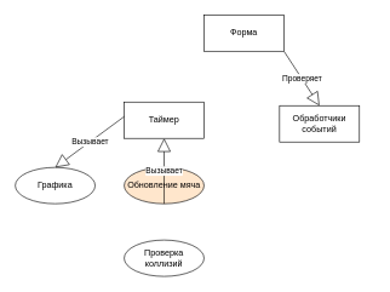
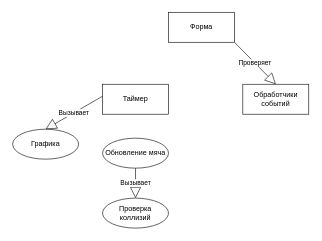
  <mxCell id="0" />
  <mxCell id="1" parent="0" />
  <mxCell id="2" value="Форма" style="html=1;whiteSpace=wrap;" vertex="1" parent="1"><mxGeometry x="280" y="20" width="110" height="50" as="geometry" /></mxCell>
  <mxCell id="3" value="Таймер" style="html=1;whiteSpace=wrap;" vertex="1" parent="1"><mxGeometry x="170" y="140" width="110" height="50" as="geometry" /></mxCell>
- <mxCell id="4" value="Обработчики событий" style="html=1;whiteSpace=wrap;" vertex="1" parent="1"><mxGeometry x="384" y="145" width="110" height="50" as="geometry" /></mxCell>
- <mxCell id="5" value="Графика" style="ellipse;whiteSpace=wrap;html=1;" vertex="1" parent="1"><mxGeometry x="20" y="230" width="110" height="50" as="geometry" /></mxCell>
- <mxCell id="6" value="Обновление мяча" style="ellipse;whiteSpace=wrap;html=1;fillColor=#ffe6cc;" vertex="1" parent="1"><mxGeometry x="170" y="230" width="110" height="50" as="geometry" /></mxCell>
+ <mxCell id="4" value="Обработчики событий" style="html=1;whiteSpace=wrap;" vertex="1" parent="1"><mxGeometry x="404" y="140" width="110" height="50" as="geometry" /></mxCell>
+ <mxCell id="5" value="Графика" style="ellipse;whiteSpace=wrap;html=1;" vertex="1" parent="1"><mxGeometry x="20" y="215" width="110" height="50" as="geometry" /></mxCell>
+ <mxCell id="6" value="Обновление мяча" style="ellipse;whiteSpace=wrap;html=1;" vertex="1" parent="1"><mxGeometry x="170" y="230" width="110" height="50" as="geometry" /></mxCell>
  <mxCell id="7" value="Проверка коллизий" style="ellipse;whiteSpace=wrap;html=1;" vertex="1" parent="1"><mxGeometry x="170" y="330" width="110" height="50" as="geometry" /></mxCell>
  <mxCell id="8" value="Проверяет" style="endArrow=block;endSize=16;endFill=0;html=1;rounded=0;exitX=0;exitY=1;exitDx=0;exitDy=0;entryX=0.5;entryY=0;entryDx=0;entryDy=0;" edge="1" parent="1" target="4"><mxGeometry width="160" relative="1" as="geometry"><mxPoint x="390" y="70" as="sourcePoint" /><mxPoint x="335" y="140" as="targetPoint" /></mxGeometry></mxCell>
  <mxCell id="9" value="Вызывает" style="endArrow=block;endSize=16;endFill=0;html=1;rounded=0;exitX=0;exitY=1;exitDx=0;exitDy=0;entryX=0.5;entryY=0;entryDx=0;entryDy=0;" edge="1" parent="1" target="5"><mxGeometry width="160" relative="1" as="geometry"><mxPoint x="170" y="160" as="sourcePoint" /><mxPoint x="115" y="230" as="targetPoint" /></mxGeometry></mxCell>
- <mxCell id="10" value="Вызывает" style="endArrow=block;endSize=16;endFill=0;html=1;rounded=0;exitX=0.5;exitY=1;exitDx=0;exitDy=0;" edge="1" parent="1" source="6" target="3"><mxGeometry width="160" relative="1" as="geometry"><mxPoint x="190" y="180" as="sourcePoint" /><mxPoint x="95" y="250" as="targetPoint" /></mxGeometry></mxCell>
+ <mxCell id="10" value="Вызывает" style="endArrow=block;endSize=16;endFill=0;html=1;rounded=0;exitX=0.5;exitY=1;exitDx=0;exitDy=0;entryX=0.5;entryY=0;entryDx=0;entryDy=0;" edge="1" parent="1" source="6" target="7"><mxGeometry width="160" relative="1" as="geometry"><mxPoint x="190" y="180" as="sourcePoint" /><mxPoint x="95" y="250" as="targetPoint" /></mxGeometry></mxCell>
